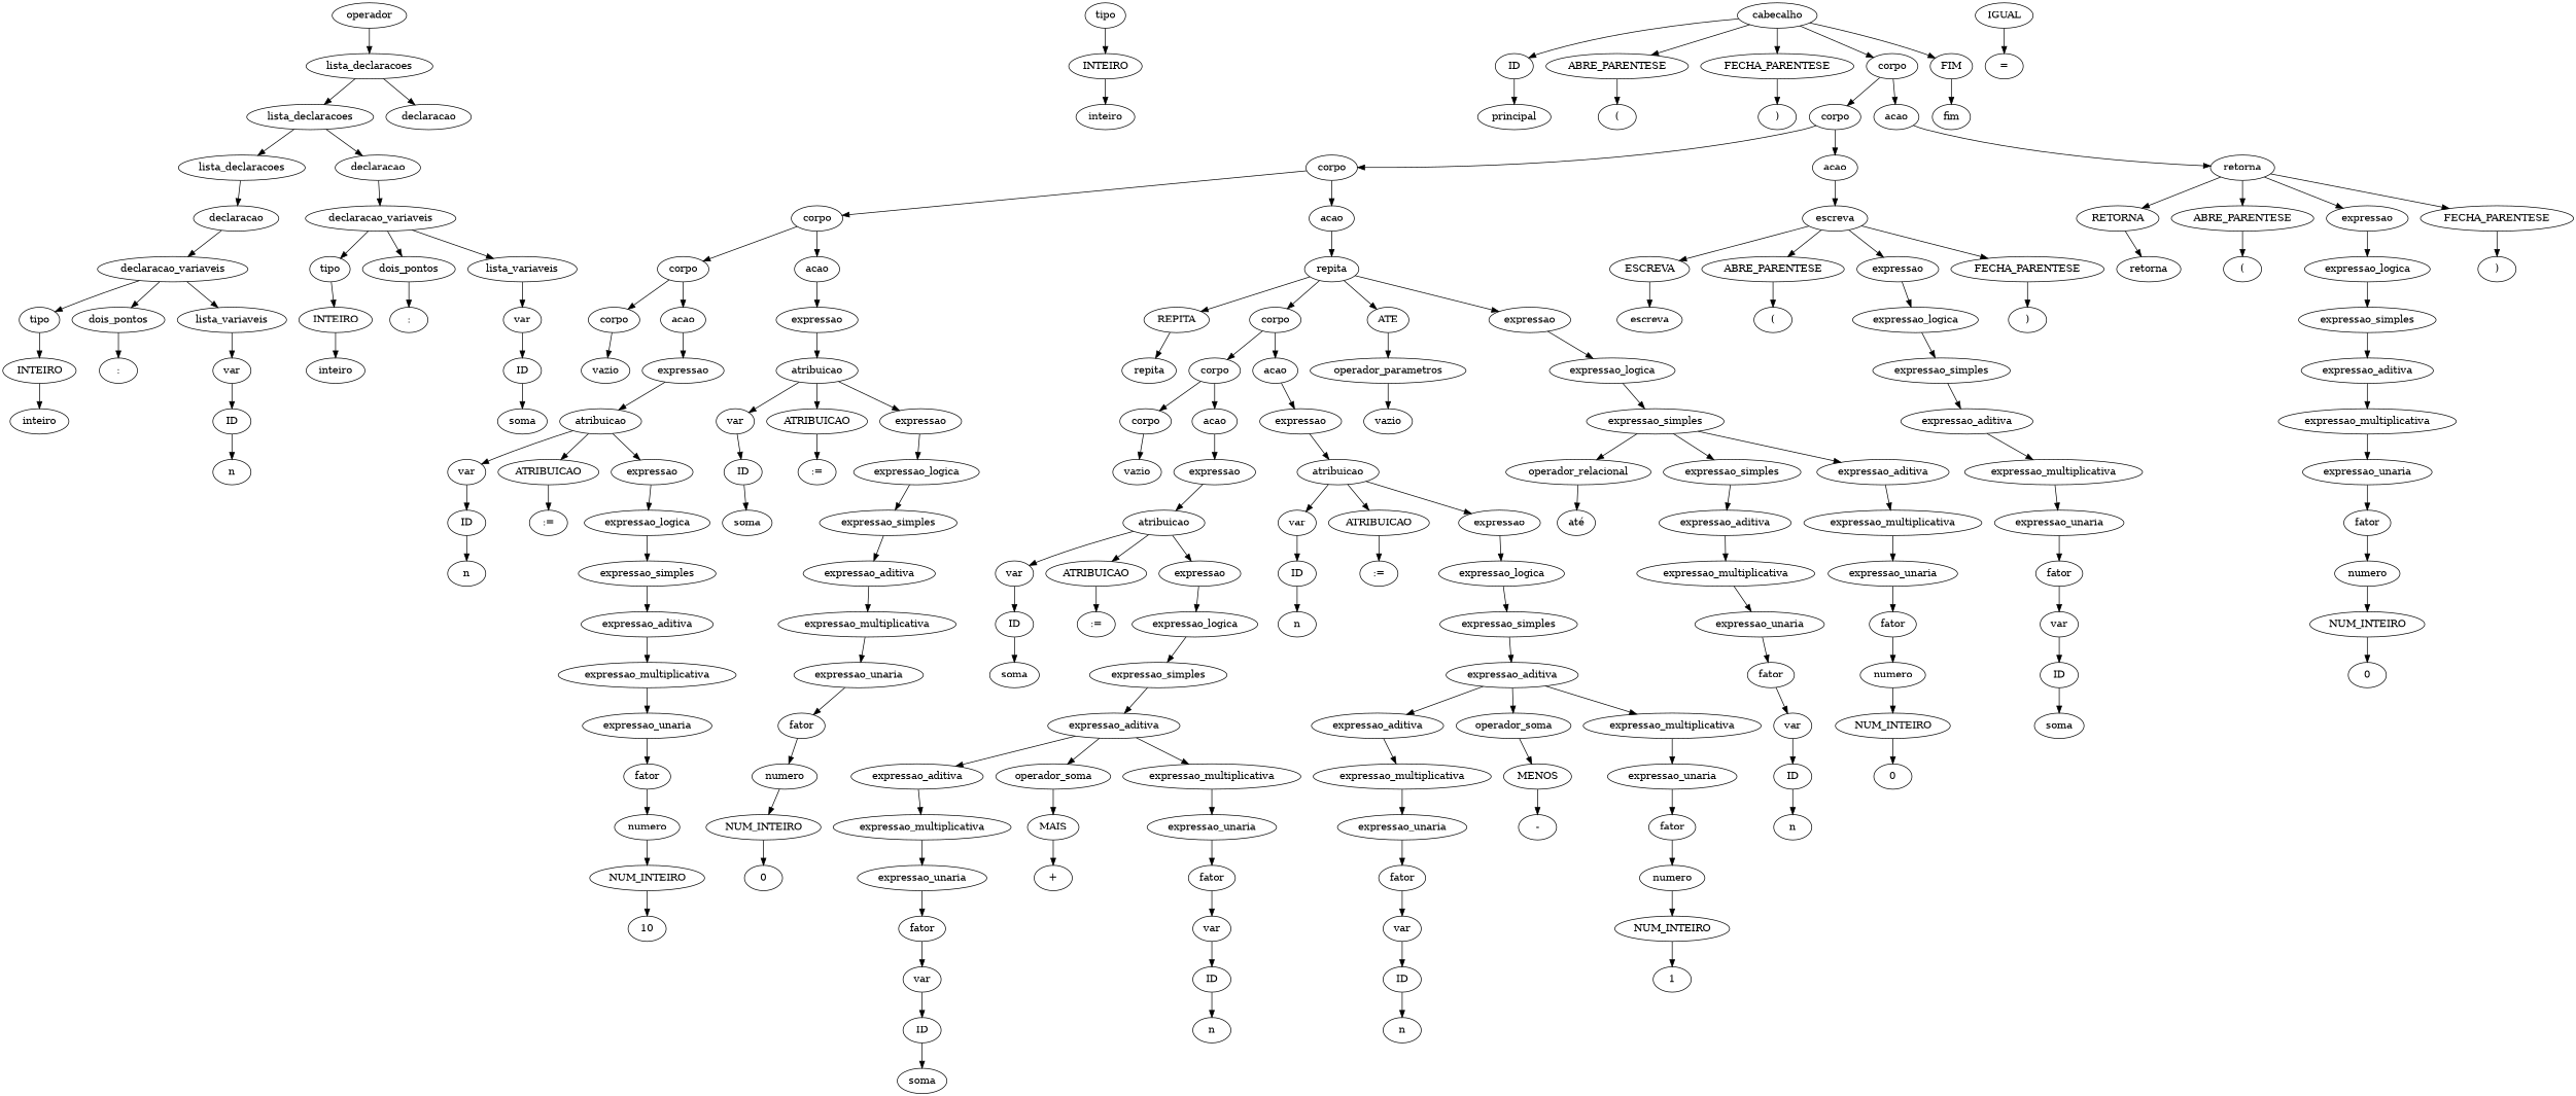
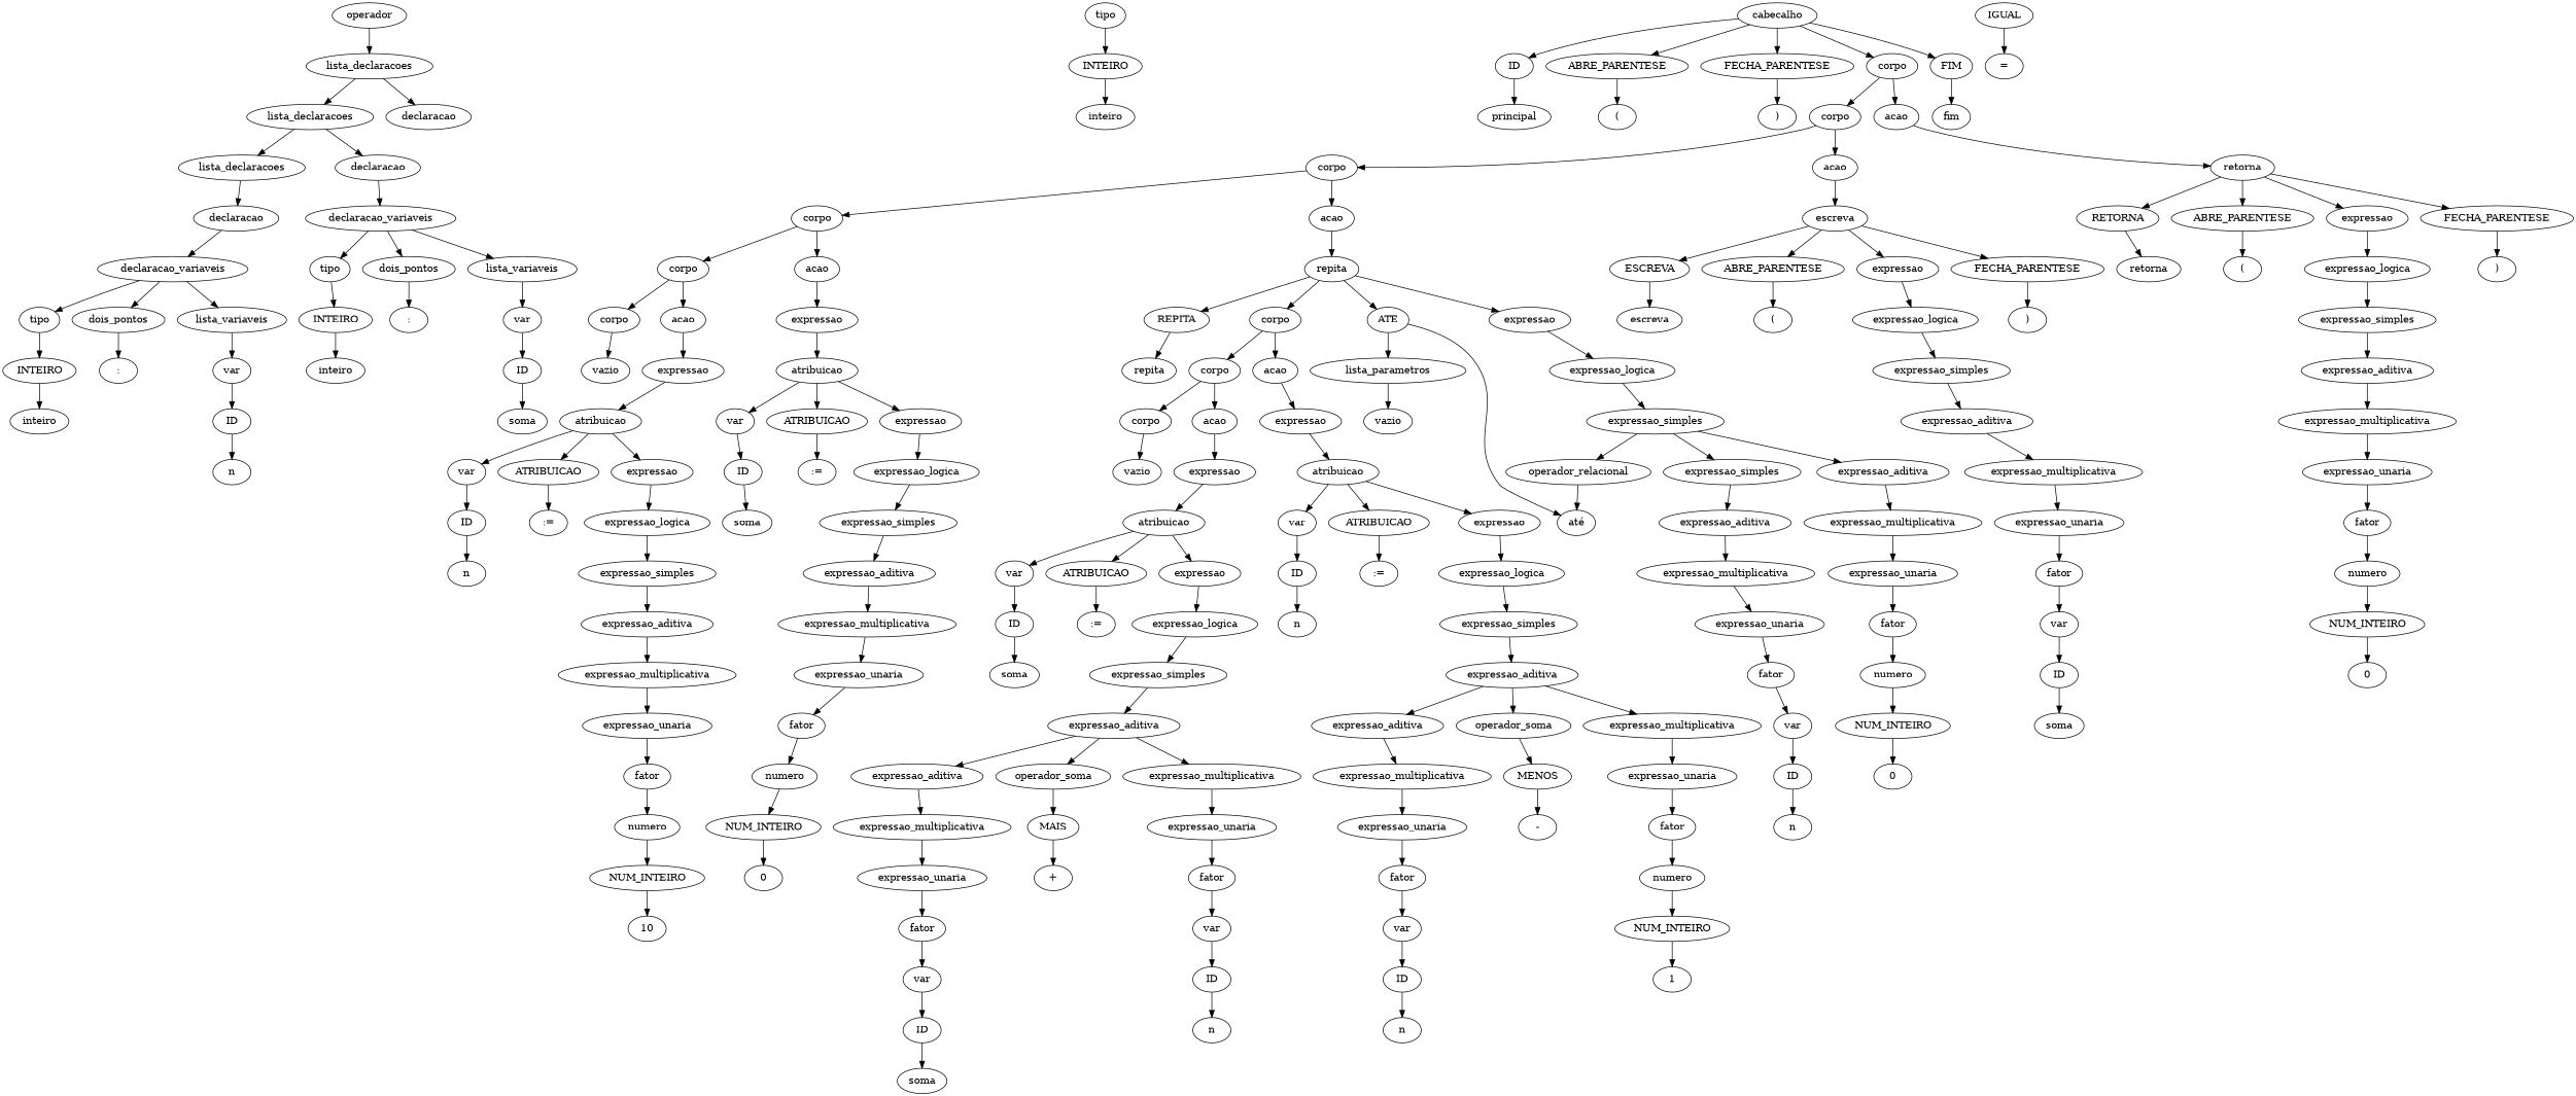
  digraph {
    n1 [label=operador]
    n2 [label=lista_declaracoes]
    n3 [label=lista_declaracoes]
    n4 [label=declaracao]
    n5 [label=lista_declaracoes]
    n6 [label=declaracao]
    n7 [label=declaracao]
    n8 [label=declaracao_variaveis]
    n9 [label=declaracao_variaveis]
    n10 [label=tipo]
    n11 [label=dois_pontos]
    n12 [label=lista_variaveis]
    n13 [label=INTEIRO]
    n14 [label=":"]
    n15 [label=var]
    n16 [label=inteiro]
    n17 [label=ID]
    n18 [label=n]
    n19 [label=tipo]
    n20 [label=dois_pontos]
    n21 [label=lista_variaveis]
    n22 [label=INTEIRO]
    n23 [label=":"]
    n24 [label=var]
    n25 [label=inteiro]
    n26 [label=ID]
    n27 [label=soma]
    n28 [label=tipo]
    n29 [label=INTEIRO]
    n30 [label=cabecalho]
    n31 [label=ID]
    n32 [label=ABRE_PARENTESE]
    n33 [label=FECHA_PARENTESE]
    n34 [label=corpo]
    n35 [label=FIM]
    n36 [label=inteiro]
    n37 [label=principal]
    n38 [label="("]
-   n39 [label=operador_parametros]
+   n39 [label=lista_parametros]
    n40 [label=vazio]
    n41 [label=")"]
    n42 [label=corpo]
    n43 [label=acao]
    n44 [label=fim]
    n45 [label=corpo]
    n46 [label=acao]
    n47 [label=retorna]
    n48 [label=corpo]
    n49 [label=acao]
    n50 [label=escreva]
    n51 [label=corpo]
    n52 [label=acao]
    n53 [label=repita]
    n54 [label=corpo]
    n55 [label=acao]
    n56 [label=expressao]
    n57 [label=vazio]
    n58 [label=expressao]
    n59 [label=atribuicao]
    n60 [label=var]
    n61 [label=ATRIBUICAO]
    n62 [label=expressao]
    n63 [label=ID]
    n64 [label=":="]
    n65 [label=expressao_logica]
    n66 [label=n]
    n67 [label=expressao_simples]
    n68 [label=expressao_aditiva]
    n69 [label=expressao_multiplicativa]
    n70 [label=expressao_unaria]
    n71 [label=fator]
    n72 [label=numero]
    n73 [label=NUM_INTEIRO]
    n74 [label=10]
    n75 [label=atribuicao]
    n76 [label=var]
    n77 [label=ATRIBUICAO]
    n78 [label=expressao]
    n79 [label=ID]
    n80 [label=":="]
    n81 [label=expressao_logica]
    n82 [label=soma]
    n83 [label=expressao_simples]
    n84 [label=expressao_aditiva]
    n85 [label=expressao_multiplicativa]
    n86 [label=expressao_unaria]
    n87 [label=fator]
    n88 [label=numero]
    n89 [label=NUM_INTEIRO]
    n90 [label=0]
    n91 [label=REPITA]
    n92 [label=corpo]
    n93 [label=ATE]
    n94 [label=expressao]
    n95 [label=repita]
    n96 [label=corpo]
    n97 [label=acao]
    n98 [label="até"]
    n99 [label=expressao_logica]
    n100 [label=corpo]
    n101 [label=acao]
    n102 [label=expressao]
    n103 [label=vazio]
    n104 [label=expressao]
    n105 [label=atribuicao]
    n106 [label=var]
    n107 [label=ATRIBUICAO]
    n108 [label=expressao]
    n109 [label=ID]
    n110 [label=":="]
    n111 [label=expressao_logica]
    n112 [label=soma]
    n113 [label=expressao_simples]
    n114 [label=expressao_aditiva]
    n115 [label=expressao_aditiva]
    n116 [label=operador_soma]
    n117 [label=expressao_multiplicativa]
    n118 [label=expressao_multiplicativa]
    n119 [label=MAIS]
    n120 [label=expressao_unaria]
    n121 [label=expressao_unaria]
    n122 [label=fator]
    n123 [label=var]
    n124 [label=ID]
    n125 [label=soma]
    n126 [label="+"]
    n127 [label=fator]
    n128 [label=var]
    n129 [label=ID]
    n130 [label=n]
    n131 [label=atribuicao]
    n132 [label=var]
    n133 [label=ATRIBUICAO]
    n134 [label=expressao]
    n135 [label=ID]
    n136 [label=":="]
    n137 [label=expressao_logica]
    n138 [label=n]
    n139 [label=expressao_simples]
    n140 [label=expressao_aditiva]
    n141 [label=expressao_aditiva]
    n142 [label=operador_soma]
    n143 [label=expressao_multiplicativa]
    n144 [label=expressao_multiplicativa]
    n145 [label=MENOS]
    n146 [label=expressao_unaria]
    n147 [label=expressao_unaria]
    n148 [label=fator]
    n149 [label=var]
    n150 [label=ID]
    n151 [label=n]
    n152 [label="-"]
    n153 [label=fator]
    n154 [label=numero]
    n155 [label=NUM_INTEIRO]
    n156 [label=1]
    n157 [label=expressao_simples]
    n158 [label=expressao_simples]
    n159 [label=operador_relacional]
    n160 [label=expressao_aditiva]
    n161 [label=expressao_aditiva]
    n162 [label=expressao_multiplicativa]
    n163 [label=expressao_multiplicativa]
    n164 [label=expressao_unaria]
    n165 [label=fator]
    n166 [label=var]
    n167 [label=ID]
    n168 [label=n]
    n169 [label=IGUAL]
    n170 [label="="]
    n171 [label=expressao_unaria]
    n172 [label=fator]
    n173 [label=numero]
    n174 [label=NUM_INTEIRO]
    n175 [label=0]
    n176 [label=ESCREVA]
    n177 [label=ABRE_PARENTESE]
    n178 [label=expressao]
    n179 [label=FECHA_PARENTESE]
    n180 [label=escreva]
    n181 [label="("]
    n182 [label=expressao_logica]
    n183 [label=")"]
    n184 [label=expressao_simples]
    n185 [label=expressao_aditiva]
    n186 [label=expressao_multiplicativa]
    n187 [label=expressao_unaria]
    n188 [label=fator]
    n189 [label=var]
    n190 [label=ID]
    n191 [label=soma]
    n192 [label=RETORNA]
    n193 [label=ABRE_PARENTESE]
    n194 [label=expressao]
    n195 [label=FECHA_PARENTESE]
    n196 [label=retorna]
    n197 [label="("]
    n198 [label=expressao_logica]
    n199 [label=")"]
    n200 [label=expressao_simples]
    n201 [label=expressao_aditiva]
    n202 [label=expressao_multiplicativa]
    n203 [label=expressao_unaria]
    n204 [label=fator]
    n205 [label=numero]
    n206 [label=NUM_INTEIRO]
    n207 [label=0]
    n1 -> n2
    n2 -> n3
    n2 -> n4
    n3 -> n5
    n3 -> n6
    n5 -> n7
    n6 -> n8
    n7 -> n9
    n8 -> n19
    n8 -> n20
    n8 -> n21
    n9 -> n10
    n9 -> n11
    n9 -> n12
    n10 -> n13
    n11 -> n14
    n12 -> n15
    n13 -> n16
    n15 -> n17
    n17 -> n18
    n19 -> n22
    n20 -> n23
    n21 -> n24
    n22 -> n25
    n24 -> n26
    n26 -> n27
    n28 -> n29
    n29 -> n36
    n30 -> n31
    n30 -> n32
    n30 -> n33
    n30 -> n34
    n30 -> n35
    n31 -> n37
    n32 -> n38
    n33 -> n41
    n34 -> n42
    n34 -> n43
    n35 -> n44
    n39 -> n40
    n42 -> n45
    n42 -> n46
    n43 -> n47
    n45 -> n48
    n45 -> n49
    n46 -> n50
    n47 -> n192
    n47 -> n193
    n47 -> n194
    n47 -> n195
    n48 -> n51
    n48 -> n52
    n49 -> n53
    n50 -> n176
    n50 -> n177
    n50 -> n178
    n50 -> n179
    n51 -> n54
    n51 -> n55
    n52 -> n56
    n53 -> n91
    n53 -> n92
    n53 -> n93
    n53 -> n94
    n54 -> n57
    n55 -> n58
    n56 -> n75
    n58 -> n59
    n59 -> n60
    n59 -> n61
    n59 -> n62
    n60 -> n63
    n61 -> n64
    n62 -> n65
    n63 -> n66
    n65 -> n67
    n67 -> n68
    n68 -> n69
    n69 -> n70
    n70 -> n71
    n71 -> n72
    n72 -> n73
    n73 -> n74
    n75 -> n76
    n75 -> n77
    n75 -> n78
    n76 -> n79
    n77 -> n80
    n78 -> n81
    n79 -> n82
    n81 -> n83
    n83 -> n84
    n84 -> n85
    n85 -> n86
    n86 -> n87
    n87 -> n88
    n88 -> n89
    n89 -> n90
    n91 -> n95
    n92 -> n96
    n92 -> n97
    n93 -> n39
+   n93 -> n98
    n94 -> n99
    n96 -> n100
    n96 -> n101
    n97 -> n102
    n99 -> n157
    n100 -> n103
    n101 -> n104
    n102 -> n131
    n104 -> n105
    n105 -> n106
    n105 -> n107
    n105 -> n108
    n106 -> n109
    n107 -> n110
    n108 -> n111
    n109 -> n112
    n111 -> n113
    n113 -> n114
    n114 -> n115
    n114 -> n116
    n114 -> n117
    n115 -> n118
    n116 -> n119
    n117 -> n120
    n118 -> n121
    n119 -> n126
    n120 -> n127
    n121 -> n122
    n122 -> n123
    n123 -> n124
    n124 -> n125
    n127 -> n128
    n128 -> n129
    n129 -> n130
    n131 -> n132
    n131 -> n133
    n131 -> n134
    n132 -> n135
    n133 -> n136
    n134 -> n137
    n135 -> n138
    n137 -> n139
    n139 -> n140
    n140 -> n141
    n140 -> n142
    n140 -> n143
    n141 -> n144
    n142 -> n145
    n143 -> n146
    n144 -> n147
    n145 -> n152
    n146 -> n153
    n147 -> n148
    n148 -> n149
    n149 -> n150
    n150 -> n151
    n153 -> n154
    n154 -> n155
    n155 -> n156
    n157 -> n158
    n157 -> n159
    n157 -> n160
    n158 -> n161
    n159 -> n98
    n160 -> n162
    n161 -> n163
    n162 -> n171
    n163 -> n164
    n164 -> n165
    n165 -> n166
    n166 -> n167
    n167 -> n168
    n169 -> n170
    n171 -> n172
    n172 -> n173
    n173 -> n174
    n174 -> n175
    n176 -> n180
    n177 -> n181
    n178 -> n182
    n179 -> n183
    n182 -> n184
    n184 -> n185
    n185 -> n186
    n186 -> n187
    n187 -> n188
    n188 -> n189
    n189 -> n190
    n190 -> n191
    n192 -> n196
    n193 -> n197
    n194 -> n198
    n195 -> n199
    n198 -> n200
    n200 -> n201
    n201 -> n202
    n202 -> n203
    n203 -> n204
    n204 -> n205
    n205 -> n206
    n206 -> n207
  }
